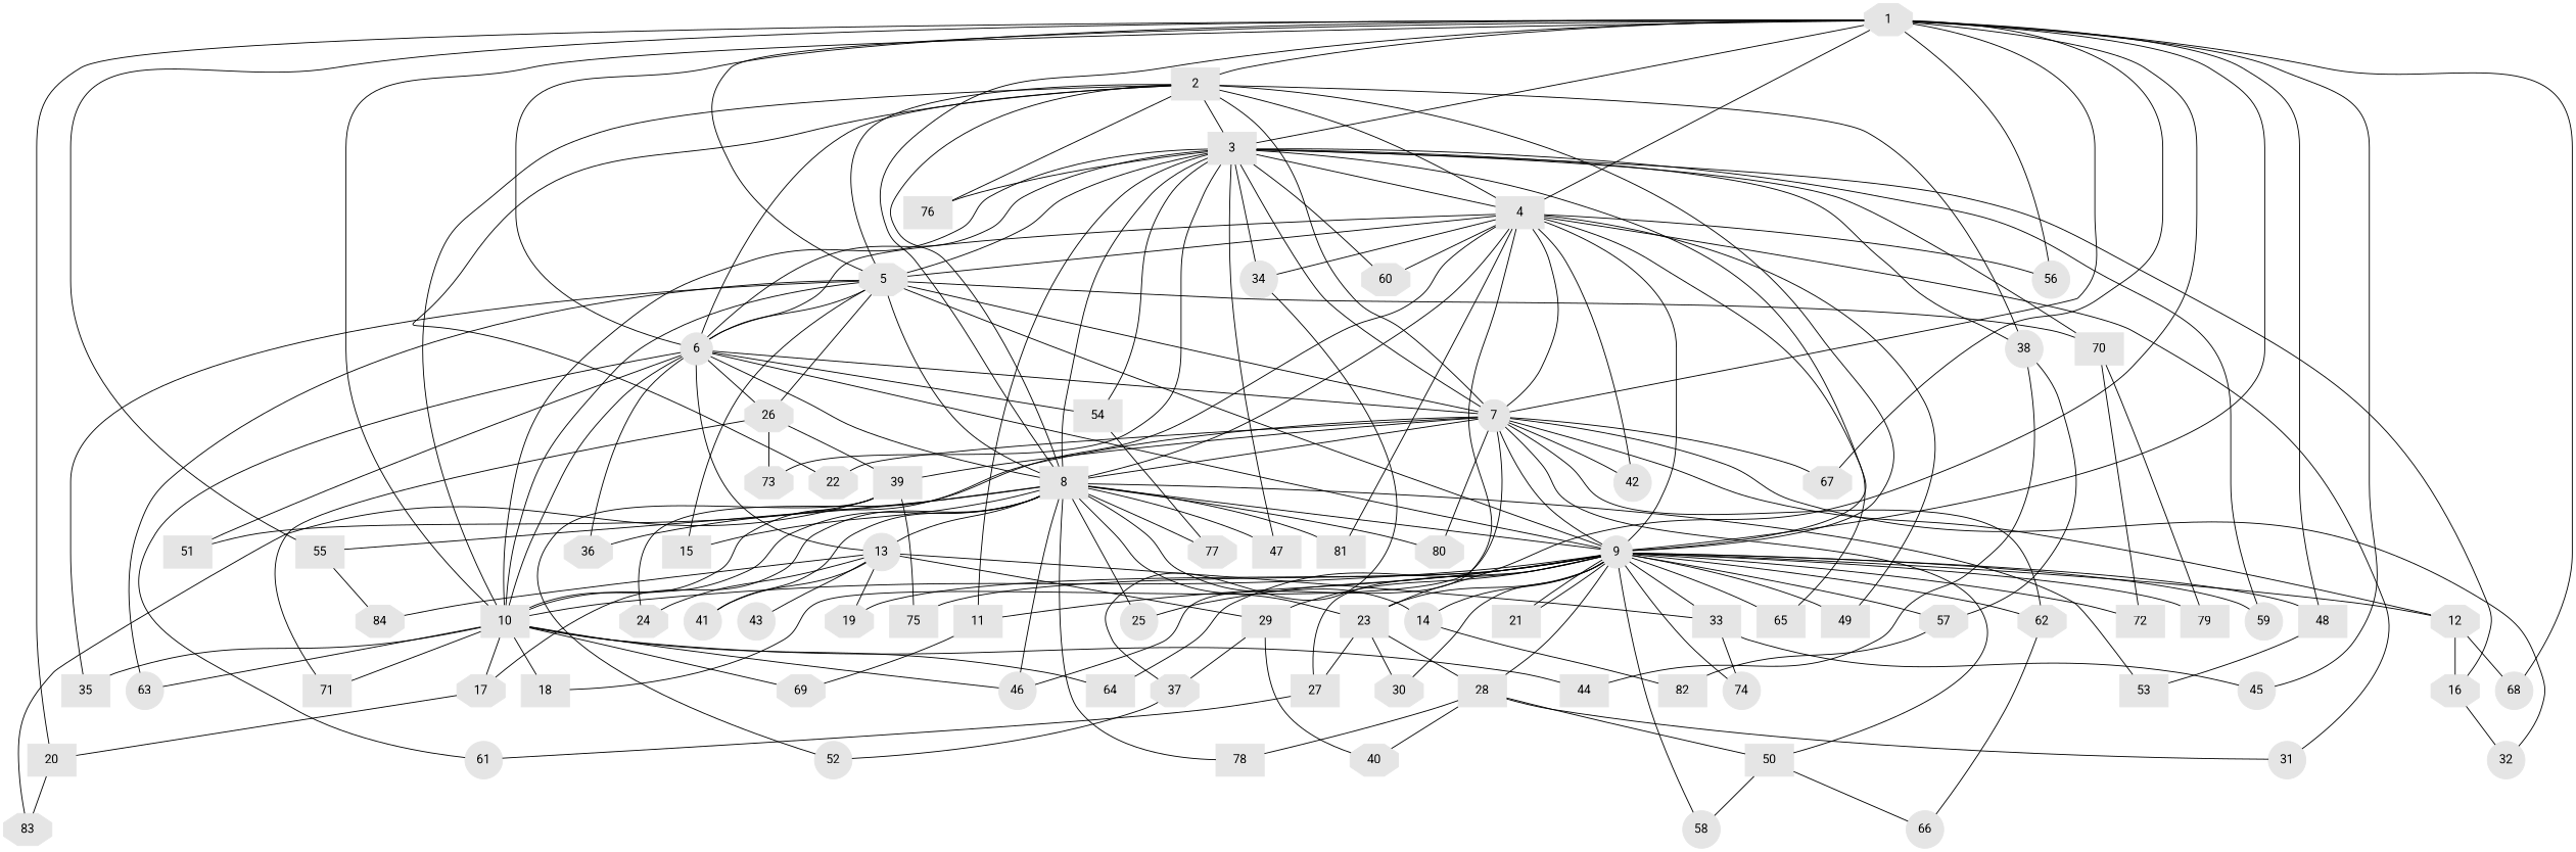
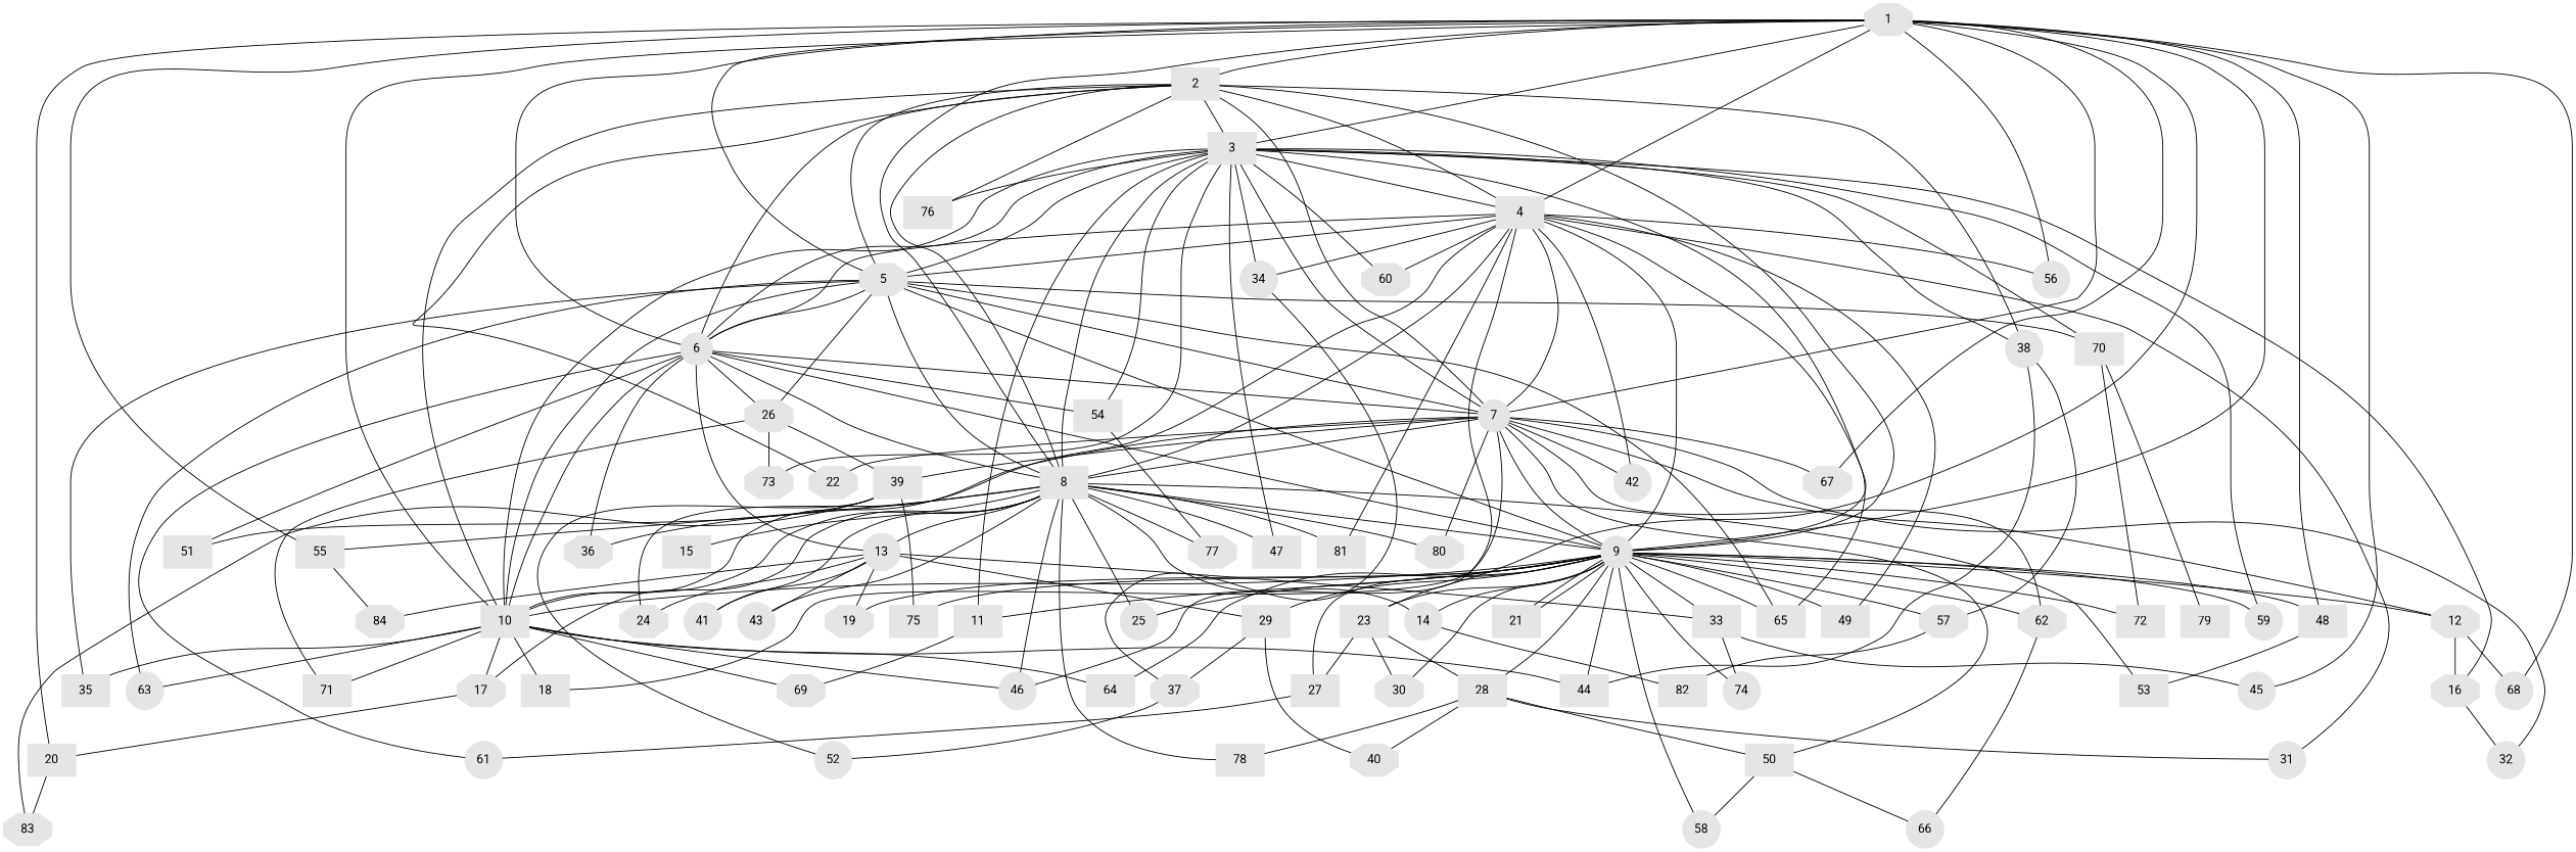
  graph {
    fontname=Roboto
    node [color=gray90 fontname=Roboto shape=box style=filled]
    edge [fontname=Roboto]
    1 [shape=octagon]
    2
    3
    4
    5 [shape=octagon]
    6 [shape=circle]
    7 [shape=circle]
    8
    9 [shape=circle]
    10
    20
    23
    45 [shape=circle]
    48
    55
    56 [shape=circle]
    67 [shape=octagon]
    68 [shape=circle]
    22 [shape=octagon]
    38 [shape=circle]
    76
    11
    16 [shape=octagon]
    34 [shape=circle]
    47
    54
    59 [shape=circle]
    60 [shape=octagon]
    70
    73 [shape=octagon]
    24 [shape=octagon]
    31 [shape=circle]
    42 [shape=circle]
    49
    65
    81
    46 [shape=circle]
    15
    26 [shape=octagon]
    35
    63 [shape=circle]
    13 [shape=circle]
    36 [shape=octagon]
    51
    61 [shape=circle]
    12 [shape=octagon]
    18
    32 [shape=circle]
    39
    50
    62 [shape=octagon]
    80 [shape=octagon]
    14 [shape=circle]
    17 [shape=octagon]
    25 [shape=circle]
    41 [shape=circle]
    43 [shape=circle]
    53
    77 [shape=octagon]
    78
    19 [shape=octagon]
    21
    27
    28
    29
    30 [shape=octagon]
    33
    57 [shape=octagon]
    58 [shape=circle]
    64
    72
    74 [shape=circle]
    75
    79
    44
    69 [shape=octagon]
    71
    83 [shape=octagon]
    84 [shape=octagon]
    37 [shape=octagon]
    52 [shape=circle]
    66 [shape=circle]
    82
    40 [shape=octagon]
    1 -- 2
    1 -- 3
    1 -- 4
    1 -- 5
    1 -- 6
    1 -- 7
    1 -- 8
    1 -- 9
    1 -- 10
    1 -- 20
    1 -- 23
    1 -- 45
    1 -- 48
    1 -- 55
    1 -- 56
    1 -- 67
    1 -- 68
    2 -- 3
    2 -- 4
    2 -- 5
    2 -- 6
    2 -- 7
    2 -- 8
    2 -- 9
    2 -- 10
    2 -- 22
    2 -- 38
    2 -- 76
    3 -- 4
    3 -- 5
    3 -- 6
    3 -- 7
    3 -- 8
    3 -- 9
    3 -- 10
    3 -- 38
    3 -- 76
    3 -- 11
    3 -- 16
    3 -- 34
    3 -- 47
    3 -- 54
    3 -- 59
    3 -- 60
    3 -- 70
    3 -- 73
    4 -- 5
    4 -- 6
    4 -- 7
    4 -- 8
    4 -- 9
    4 -- 56
    4 -- 34
    4 -- 60
    4 -- 24
    4 -- 31
    4 -- 42
    4 -- 49
    4 -- 65
    4 -- 81
    4 -- 46
    5 -- 6
    5 -- 7
    5 -- 8
    5 -- 9
    5 -- 10
    5 -- 70
-   5 -- 15
+   5 -- 65
    5 -- 26
    5 -- 35
    5 -- 63
    6 -- 7
    6 -- 8
    6 -- 9
    6 -- 10
    6 -- 54
    6 -- 26
    6 -- 13
    6 -- 36
    6 -- 51
    6 -- 61
    7 -- 8
    7 -- 9
    7 -- 10
    7 -- 67
    7 -- 22
    7 -- 42
    7 -- 12
    7 -- 18
    7 -- 32
    7 -- 39
    7 -- 50
    7 -- 62
    7 -- 80
    8 -- 9
    8 -- 10
    8 -- 55
    8 -- 47
    8 -- 81
    8 -- 46
    8 -- 15
    8 -- 13
    8 -- 36
    8 -- 80
    8 -- 14
    8 -- 17
    8 -- 25
    8 -- 41
-   8 -- 23
+   8 -- 43
    8 -- 53
    8 -- 77
    8 -- 78
    9 -- 10
    9 -- 23
    9 -- 48
    9 -- 11
    9 -- 59
    9 -- 49
    9 -- 65
    9 -- 12
    9 -- 62
    9 -- 14
    9 -- 25
    9 -- 19
    9 -- 21
    9 -- 21
    9 -- 27
    9 -- 28
    9 -- 29
    9 -- 30
    9 -- 33
    9 -- 57
    9 -- 58
    9 -- 64
    9 -- 72
    9 -- 74
    9 -- 75
-   9 -- 79
+   9 -- 44
    10 -- 46
    10 -- 35
    10 -- 63
    10 -- 18
    10 -- 17
    10 -- 64
    10 -- 44
    10 -- 69
    10 -- 71
    20 -- 83
    23 -- 27
    23 -- 28
    23 -- 30
    48 -- 53
    55 -- 84
    38 -- 57
    38 -- 44
    11 -- 69
    16 -- 32
    34 -- 37
    54 -- 77
    70 -- 72
    70 -- 79
    26 -- 73
    26 -- 39
    26 -- 71
    13 -- 24
    13 -- 41
    13 -- 43
    13 -- 19
    13 -- 29
    13 -- 33
    13 -- 84
    12 -- 68
    12 -- 16
    39 -- 51
    39 -- 75
    39 -- 83
    39 -- 52
    50 -- 58
    50 -- 66
    62 -- 66
    14 -- 82
    17 -- 20
    27 -- 61
    28 -- 31
    28 -- 50
    28 -- 78
    28 -- 40
    29 -- 37
    29 -- 40
    33 -- 45
    33 -- 74
    57 -- 82
    37 -- 52
  }
